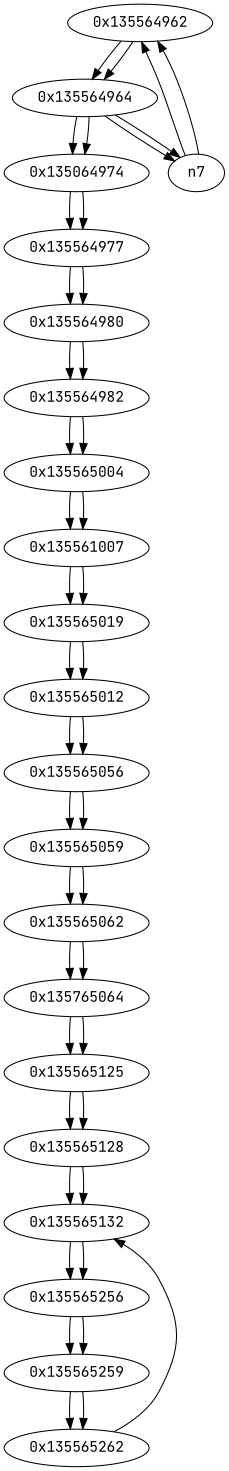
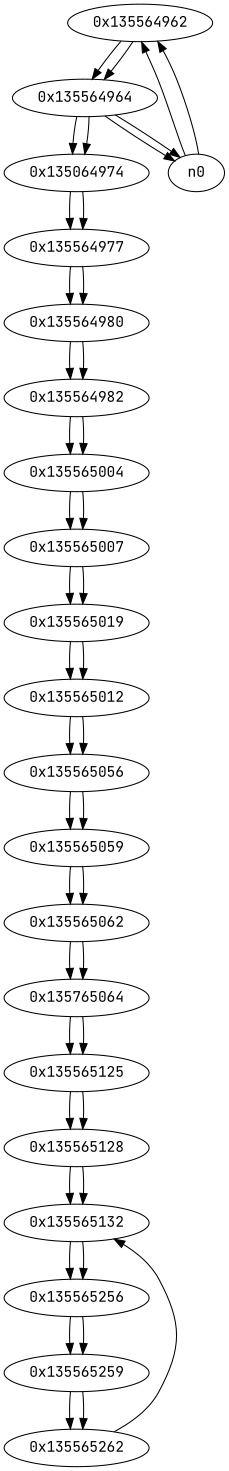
  digraph {
    fontname="JetBrains Mono"
    node [fontname="JetBrains Mono"]
    edge [fontname="JetBrains Mono"]
    n1 [label="0x135564962"]
    n2 [label="0x135564964"]
    n3 [label="0x135064974"]
-   n0 [label=n7]
+   n0
    n4 [label="0x135564977"]
    n5 [label="0x135564980"]
    n6 [label="0x135564982"]
    n7 [label="0x135565004"]
-   n8 [label="0x135561007"]
+   n8 [label="0x135565007"]
    n9 [label="0x135565019"]
    n10 [label="0x135565012"]
    n11 [label="0x135565056"]
    n12 [label="0x135565059"]
    n13 [label="0x135565062"]
    n14 [label="0x135765064"]
    n15 [label="0x135565125"]
    n16 [label="0x135565128"]
    n17 [label="0x135565132"]
    n18 [label="0x135565256"]
    n19 [label="0x135565259"]
    n20 [label="0x135565262"]
    n1 -> n2
    n1 -> n2
    n2 -> n3
    n2 -> n3
    n2 -> n0
    n2 -> n0
    n3 -> n4
    n3 -> n4
    n0 -> n1
    n0 -> n1
    n4 -> n5
    n4 -> n5
    n5 -> n6
    n5 -> n6
    n6 -> n7
    n6 -> n7
    n7 -> n8
    n7 -> n8
    n8 -> n9
    n8 -> n9
    n9 -> n10
    n9 -> n10
    n10 -> n11
    n10 -> n11
    n11 -> n12
    n11 -> n12
    n12 -> n13
    n12 -> n13
    n13 -> n14
    n13 -> n14
    n14 -> n15
    n14 -> n15
    n15 -> n16
    n15 -> n16
    n16 -> n17
    n16 -> n17
    n17 -> n18
    n17 -> n18
    n18 -> n19
    n18 -> n19
    n19 -> n20
    n19 -> n20
    n20 -> n17
  }
